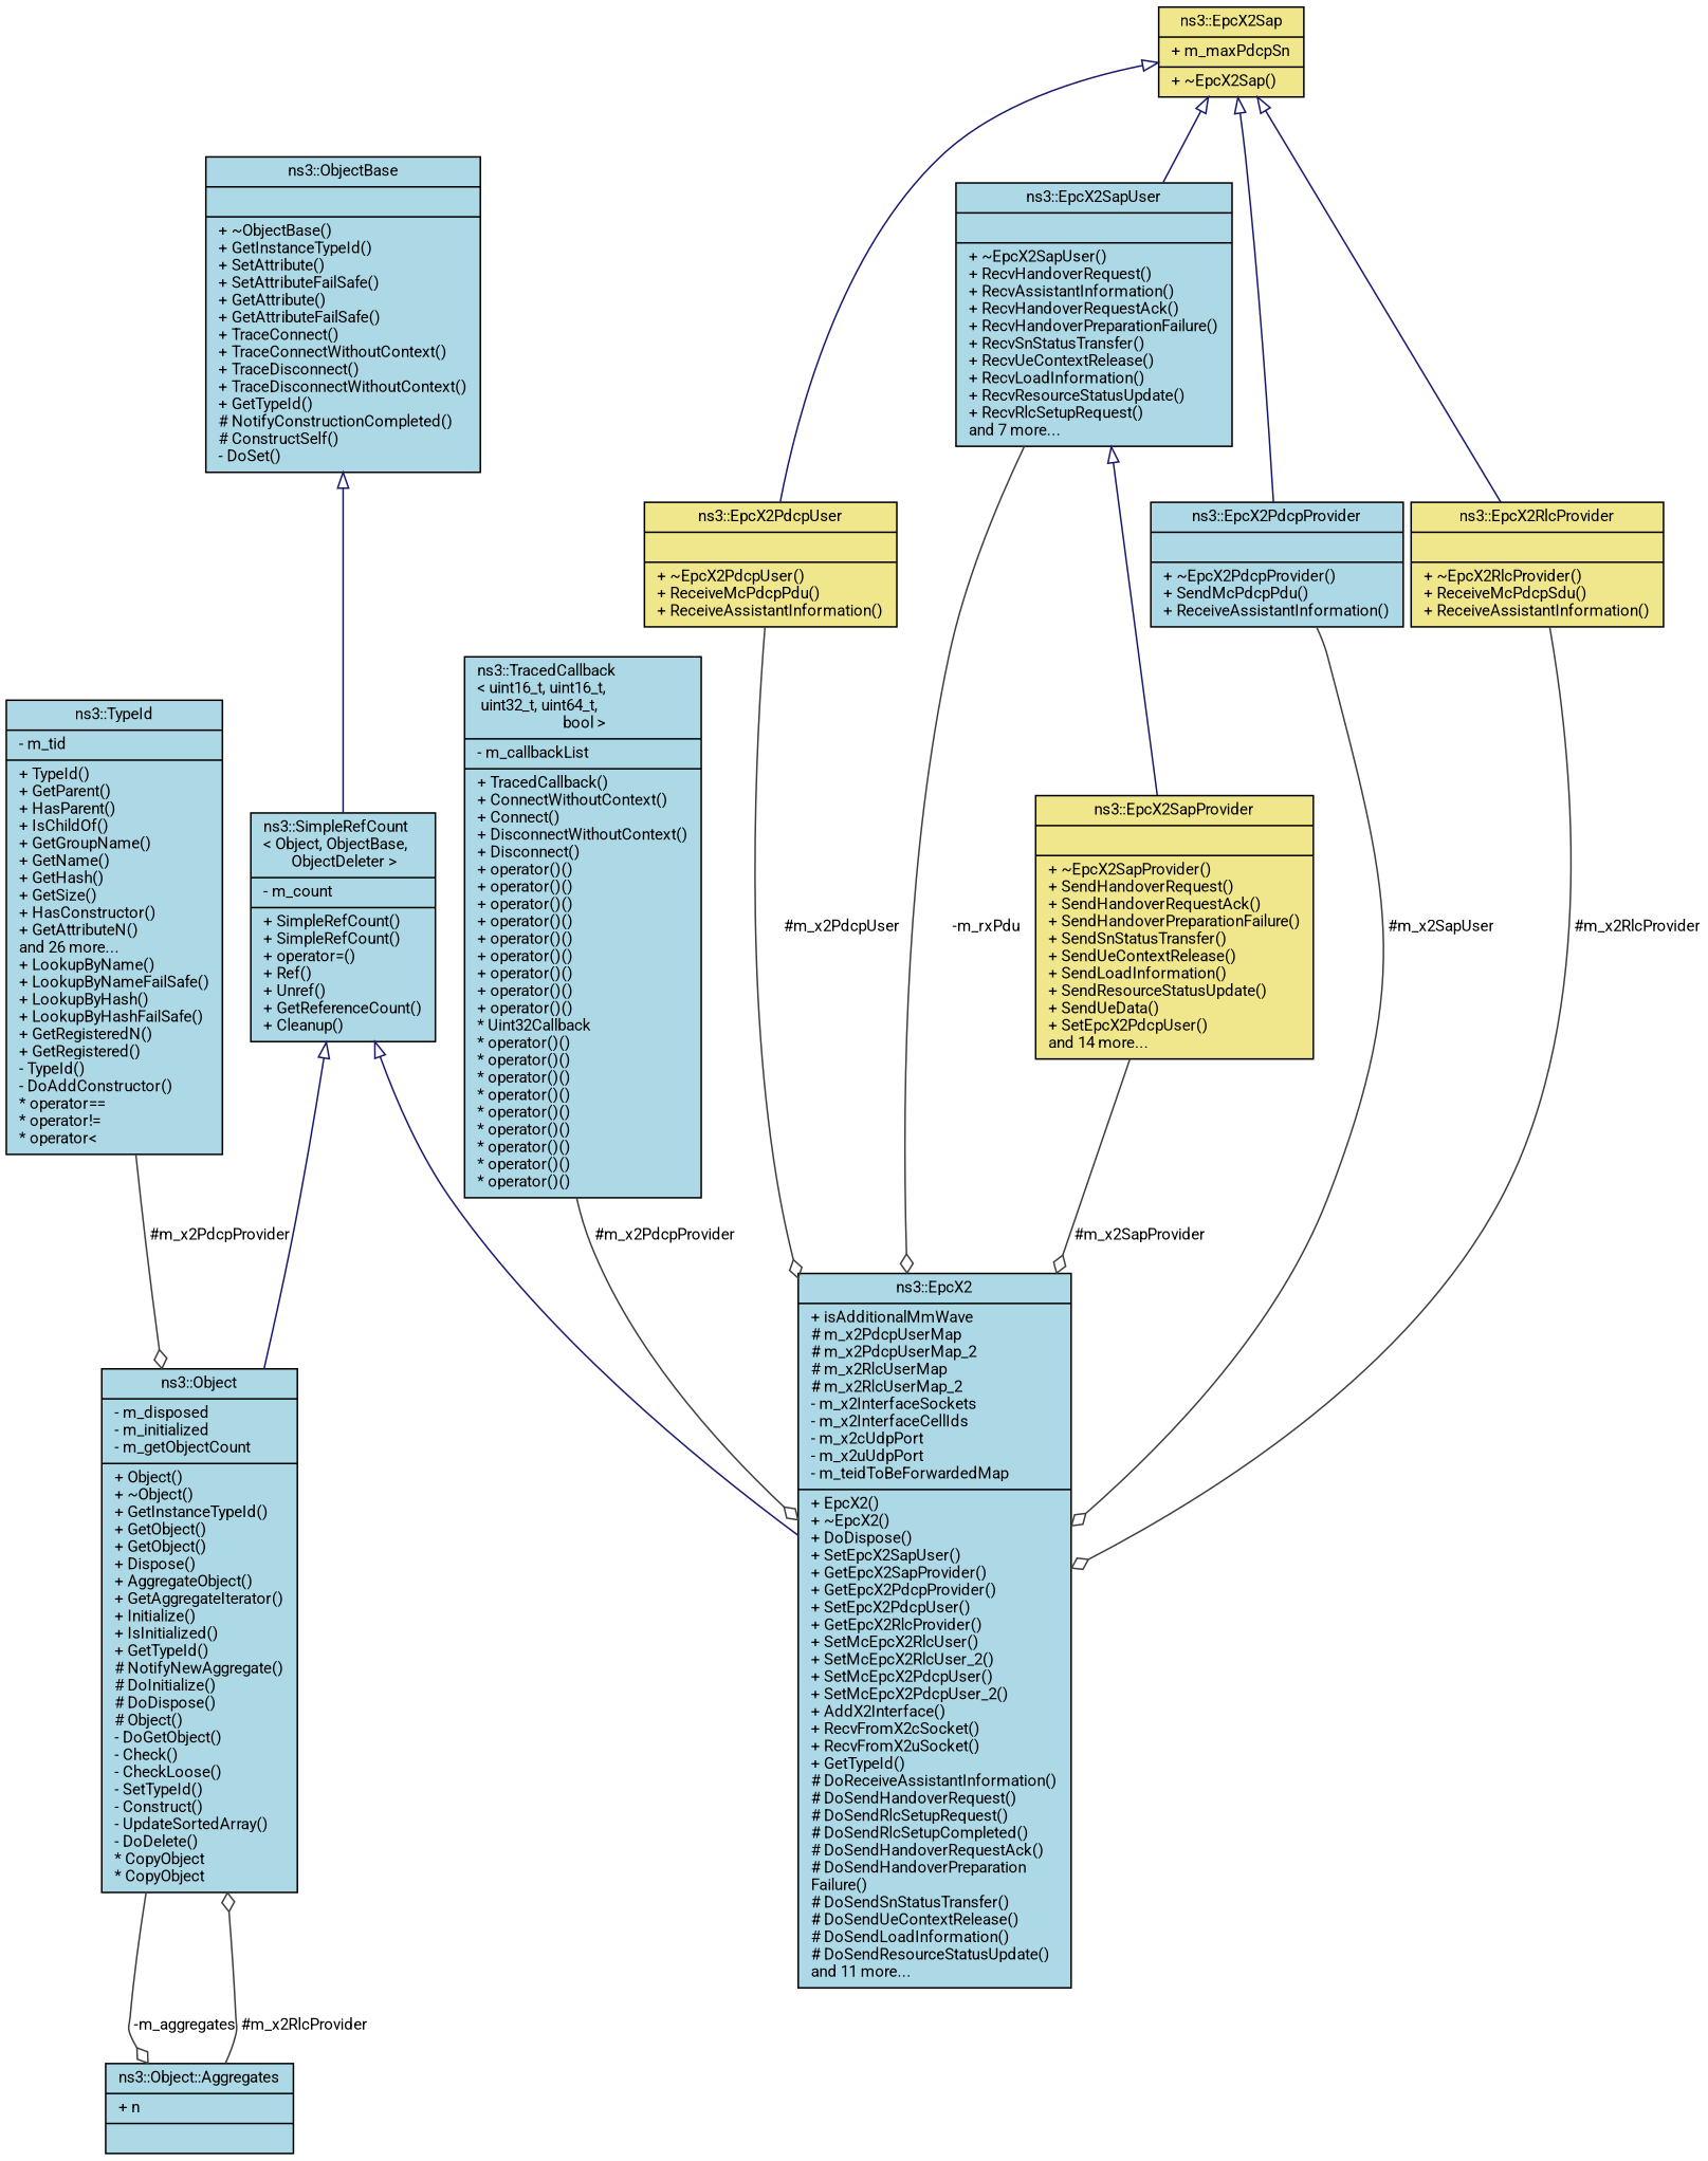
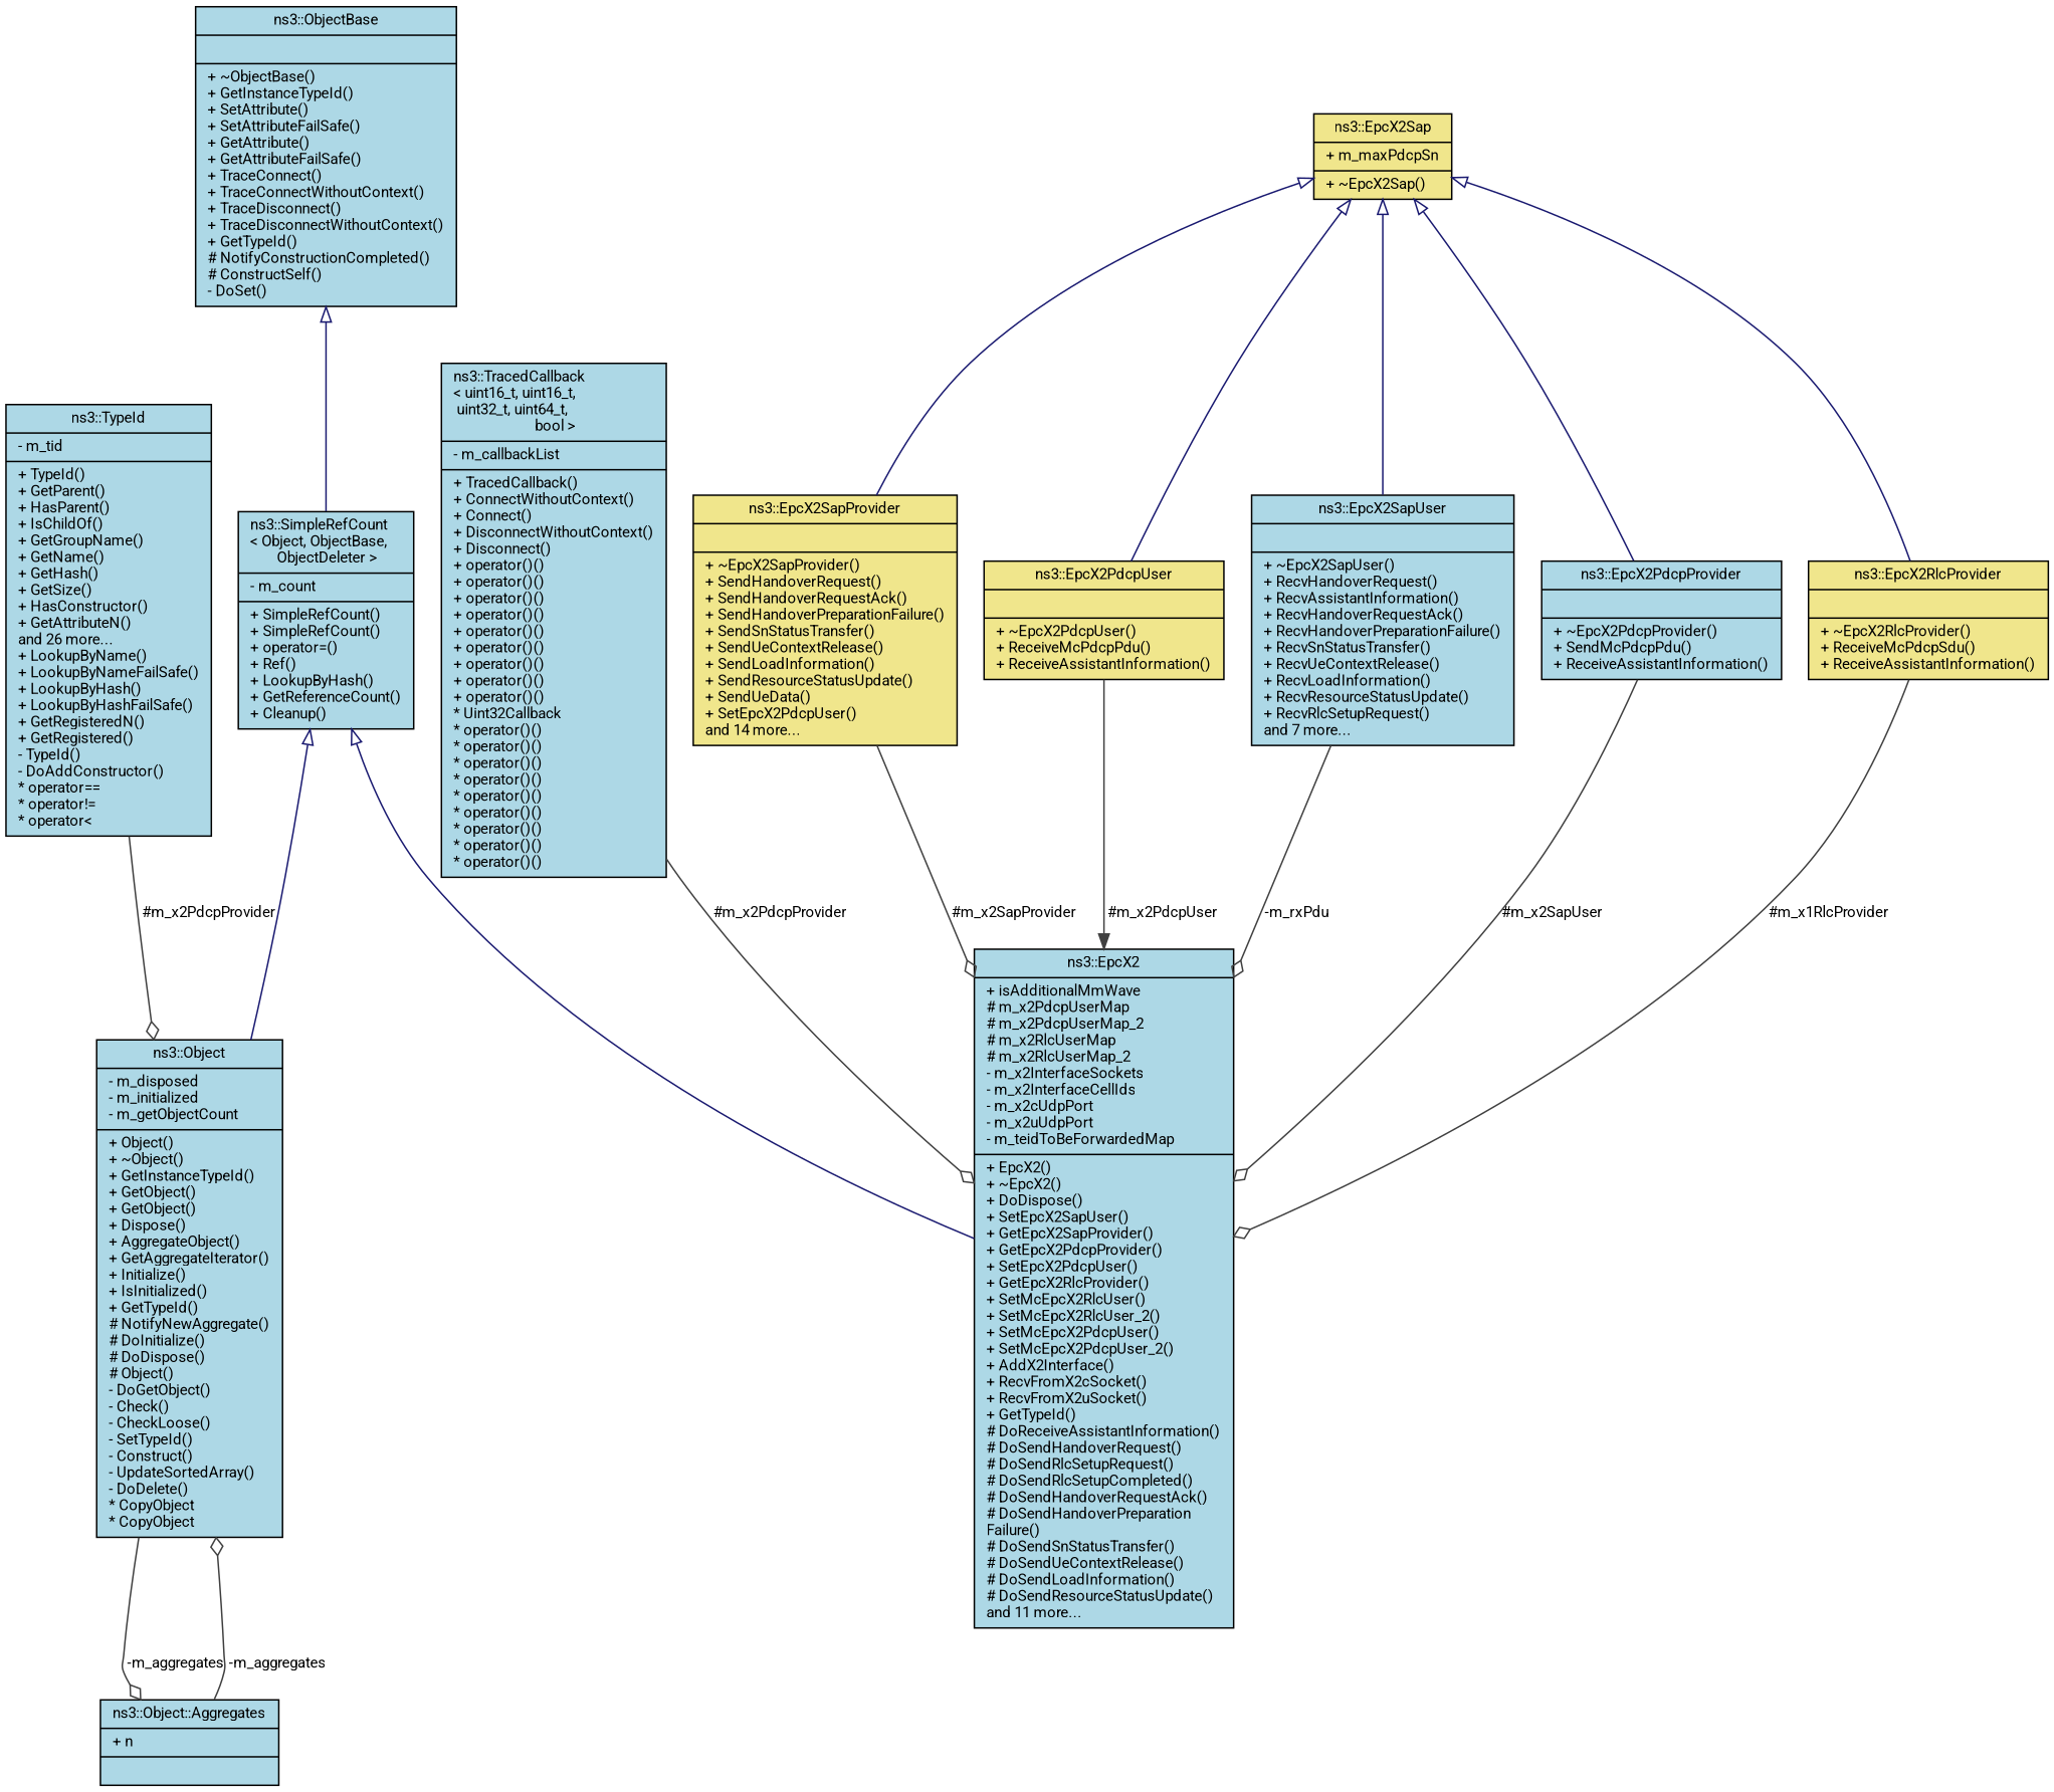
  digraph {
    fontname=Roboto
    node [color=black fillcolor=lightblue fontname=Roboto fontsize=10 shape=record style=filled]
    edge [arrowhead=odiamond color=grey25 fontname=Roboto fontsize=10 labelfontname=Helvetica labelfontsize=10 style=solid]
    n1 [fontcolor=black height=0.2 label="{ns3::EpcX2\n|+ isAdditionalMmWave\l# m_x2PdcpUserMap\l# m_x2PdcpUserMap_2\l# m_x2RlcUserMap\l# m_x2RlcUserMap_2\l- m_x2InterfaceSockets\l- m_x2InterfaceCellIds\l- m_x2cUdpPort\l- m_x2uUdpPort\l- m_teidToBeForwardedMap\l|+ EpcX2()\l+ ~EpcX2()\l+ DoDispose()\l+ SetEpcX2SapUser()\l+ GetEpcX2SapProvider()\l+ GetEpcX2PdcpProvider()\l+ SetEpcX2PdcpUser()\l+ GetEpcX2RlcProvider()\l+ SetMcEpcX2RlcUser()\l+ SetMcEpcX2RlcUser_2()\l+ SetMcEpcX2PdcpUser()\l+ SetMcEpcX2PdcpUser_2()\l+ AddX2Interface()\l+ RecvFromX2cSocket()\l+ RecvFromX2uSocket()\l+ GetTypeId()\l# DoReceiveAssistantInformation()\l# DoSendHandoverRequest()\l# DoSendRlcSetupRequest()\l# DoSendRlcSetupCompleted()\l# DoSendHandoverRequestAck()\l# DoSendHandoverPreparation\lFailure()\l# DoSendSnStatusTransfer()\l# DoSendUeContextRelease()\l# DoSendLoadInformation()\l# DoSendResourceStatusUpdate()\land 11 more...\l}" width=0.4]
    n2 [height=0.2 label="{ns3::Object\n|- m_disposed\l- m_initialized\l- m_getObjectCount\l|+ Object()\l+ ~Object()\l+ GetInstanceTypeId()\l+ GetObject()\l+ GetObject()\l+ Dispose()\l+ AggregateObject()\l+ GetAggregateIterator()\l+ Initialize()\l+ IsInitialized()\l+ GetTypeId()\l# NotifyNewAggregate()\l# DoInitialize()\l# DoDispose()\l# Object()\l- DoGetObject()\l- Check()\l- CheckLoose()\l- SetTypeId()\l- Construct()\l- UpdateSortedArray()\l- DoDelete()\l* CopyObject\l* CopyObject\l}" width=0.4]
    n3 [height=0.2 label="{ns3::Object::Aggregates\n|+ n\l|}" width=0.4]
-   n4 [height=0.2 label="{ns3::SimpleRefCount\l\< Object, ObjectBase,\l ObjectDeleter \>\n|- m_count\l|+ SimpleRefCount()\l+ SimpleRefCount()\l+ operator=()\l+ Ref()\l+ Unref()\l+ GetReferenceCount()\l+ Cleanup()\l}" width=0.4]
+   n4 [height=0.2 label="{ns3::SimpleRefCount\l\< Object, ObjectBase,\l ObjectDeleter \>\n|- m_count\l|+ SimpleRefCount()\l+ SimpleRefCount()\l+ operator=()\l+ Ref()\l+ LookupByHash()\l+ GetReferenceCount()\l+ Cleanup()\l}" width=0.4]
    n5 [height=0.2 label="{ns3::ObjectBase\n||+ ~ObjectBase()\l+ GetInstanceTypeId()\l+ SetAttribute()\l+ SetAttributeFailSafe()\l+ GetAttribute()\l+ GetAttributeFailSafe()\l+ TraceConnect()\l+ TraceConnectWithoutContext()\l+ TraceDisconnect()\l+ TraceDisconnectWithoutContext()\l+ GetTypeId()\l# NotifyConstructionCompleted()\l# ConstructSelf()\l- DoSet()\l}" width=0.4]
    n6 [height=0.2 label="{ns3::TypeId\n|- m_tid\l|+ TypeId()\l+ GetParent()\l+ HasParent()\l+ IsChildOf()\l+ GetGroupName()\l+ GetName()\l+ GetHash()\l+ GetSize()\l+ HasConstructor()\l+ GetAttributeN()\land 26 more...\l+ LookupByName()\l+ LookupByNameFailSafe()\l+ LookupByHash()\l+ LookupByHashFailSafe()\l+ GetRegisteredN()\l+ GetRegistered()\l- TypeId()\l- DoAddConstructor()\l* operator==\l* operator!=\l* operator\<\l}" width=0.4]
    n7 [height=0.2 label="{ns3::TracedCallback\l\< uint16_t, uint16_t,\l uint32_t, uint64_t,\l bool \>\n|- m_callbackList\l|+ TracedCallback()\l+ ConnectWithoutContext()\l+ Connect()\l+ DisconnectWithoutContext()\l+ Disconnect()\l+ operator()()\l+ operator()()\l+ operator()()\l+ operator()()\l+ operator()()\l+ operator()()\l+ operator()()\l+ operator()()\l+ operator()()\l* Uint32Callback\l* operator()()\l* operator()()\l* operator()()\l* operator()()\l* operator()()\l* operator()()\l* operator()()\l* operator()()\l* operator()()\l}" width=0.4]
    n8 [fillcolor=khaki height=0.2 label="{ns3::EpcX2SapProvider\n||+ ~EpcX2SapProvider()\l+ SendHandoverRequest()\l+ SendHandoverRequestAck()\l+ SendHandoverPreparationFailure()\l+ SendSnStatusTransfer()\l+ SendUeContextRelease()\l+ SendLoadInformation()\l+ SendResourceStatusUpdate()\l+ SendUeData()\l+ SetEpcX2PdcpUser()\land 14 more...\l}" width=0.4]
    n9 [fillcolor=khaki height=0.2 label="{ns3::EpcX2Sap\n|+ m_maxPdcpSn\l|+ ~EpcX2Sap()\l}" width=0.4]
    n10 [fillcolor=khaki height=0.2 label="{ns3::EpcX2PdcpUser\n||+ ~EpcX2PdcpUser()\l+ ReceiveMcPdcpPdu()\l+ ReceiveAssistantInformation()\l}" width=0.4]
    n11 [height=0.2 label="{ns3::EpcX2SapUser\n||+ ~EpcX2SapUser()\l+ RecvHandoverRequest()\l+ RecvAssistantInformation()\l+ RecvHandoverRequestAck()\l+ RecvHandoverPreparationFailure()\l+ RecvSnStatusTransfer()\l+ RecvUeContextRelease()\l+ RecvLoadInformation()\l+ RecvResourceStatusUpdate()\l+ RecvRlcSetupRequest()\land 7 more...\l}" width=0.4]
    n12 [height=0.2 label="{ns3::EpcX2PdcpProvider\n||+ ~EpcX2PdcpProvider()\l+ SendMcPdcpPdu()\l+ ReceiveAssistantInformation()\l}" width=0.4]
    n13 [fillcolor=khaki height=0.2 label="{ns3::EpcX2RlcProvider\n||+ ~EpcX2RlcProvider()\l+ ReceiveMcPdcpSdu()\l+ ReceiveAssistantInformation()\l}" width=0.4]
    n2 -> n3 [label=" -m_aggregates"]
-   n3 -> n2 [label=" #m_x2RlcProvider"]
+   n3 -> n2 [label=" -m_aggregates"]
    n4 -> n1 [arrowtail=onormal color=midnightblue dir=back arrowhead=""]
    n4 -> n2 [arrowtail=onormal color=midnightblue dir=back arrowhead=""]
    n5 -> n4 [arrowtail=onormal color=midnightblue dir=back arrowhead=""]
    n6 -> n2 [label=" #m_x2PdcpProvider"]
    n7 -> n1 [label=" #m_x2PdcpProvider"]
    n8 -> n1 [label=" #m_x2SapProvider"]
-   n11 -> n8 [arrowtail=onormal color=midnightblue dir=back arrowhead=""]
+   n9 -> n8 [arrowtail=onormal color=midnightblue dir=back arrowhead=""]
    n9 -> n10 [arrowtail=onormal color=midnightblue dir=back arrowhead=""]
    n9 -> n11 [arrowtail=onormal color=midnightblue dir=back arrowhead=""]
    n9 -> n12 [arrowtail=onormal color=midnightblue dir=back arrowhead=""]
    n9 -> n13 [arrowtail=onormal color=midnightblue dir=back arrowhead=""]
-   n10 -> n1 [label=" #m_x2PdcpUser"]
+   n10 -> n1 [arrowhead=normal label=" #m_x2PdcpUser"]
    n11 -> n1 [label=" -m_rxPdu"]
    n12 -> n1 [label=" #m_x2SapUser"]
-   n13 -> n1 [label=" #m_x2RlcProvider"]
+   n13 -> n1 [label=" #m_x1RlcProvider"]
  }
